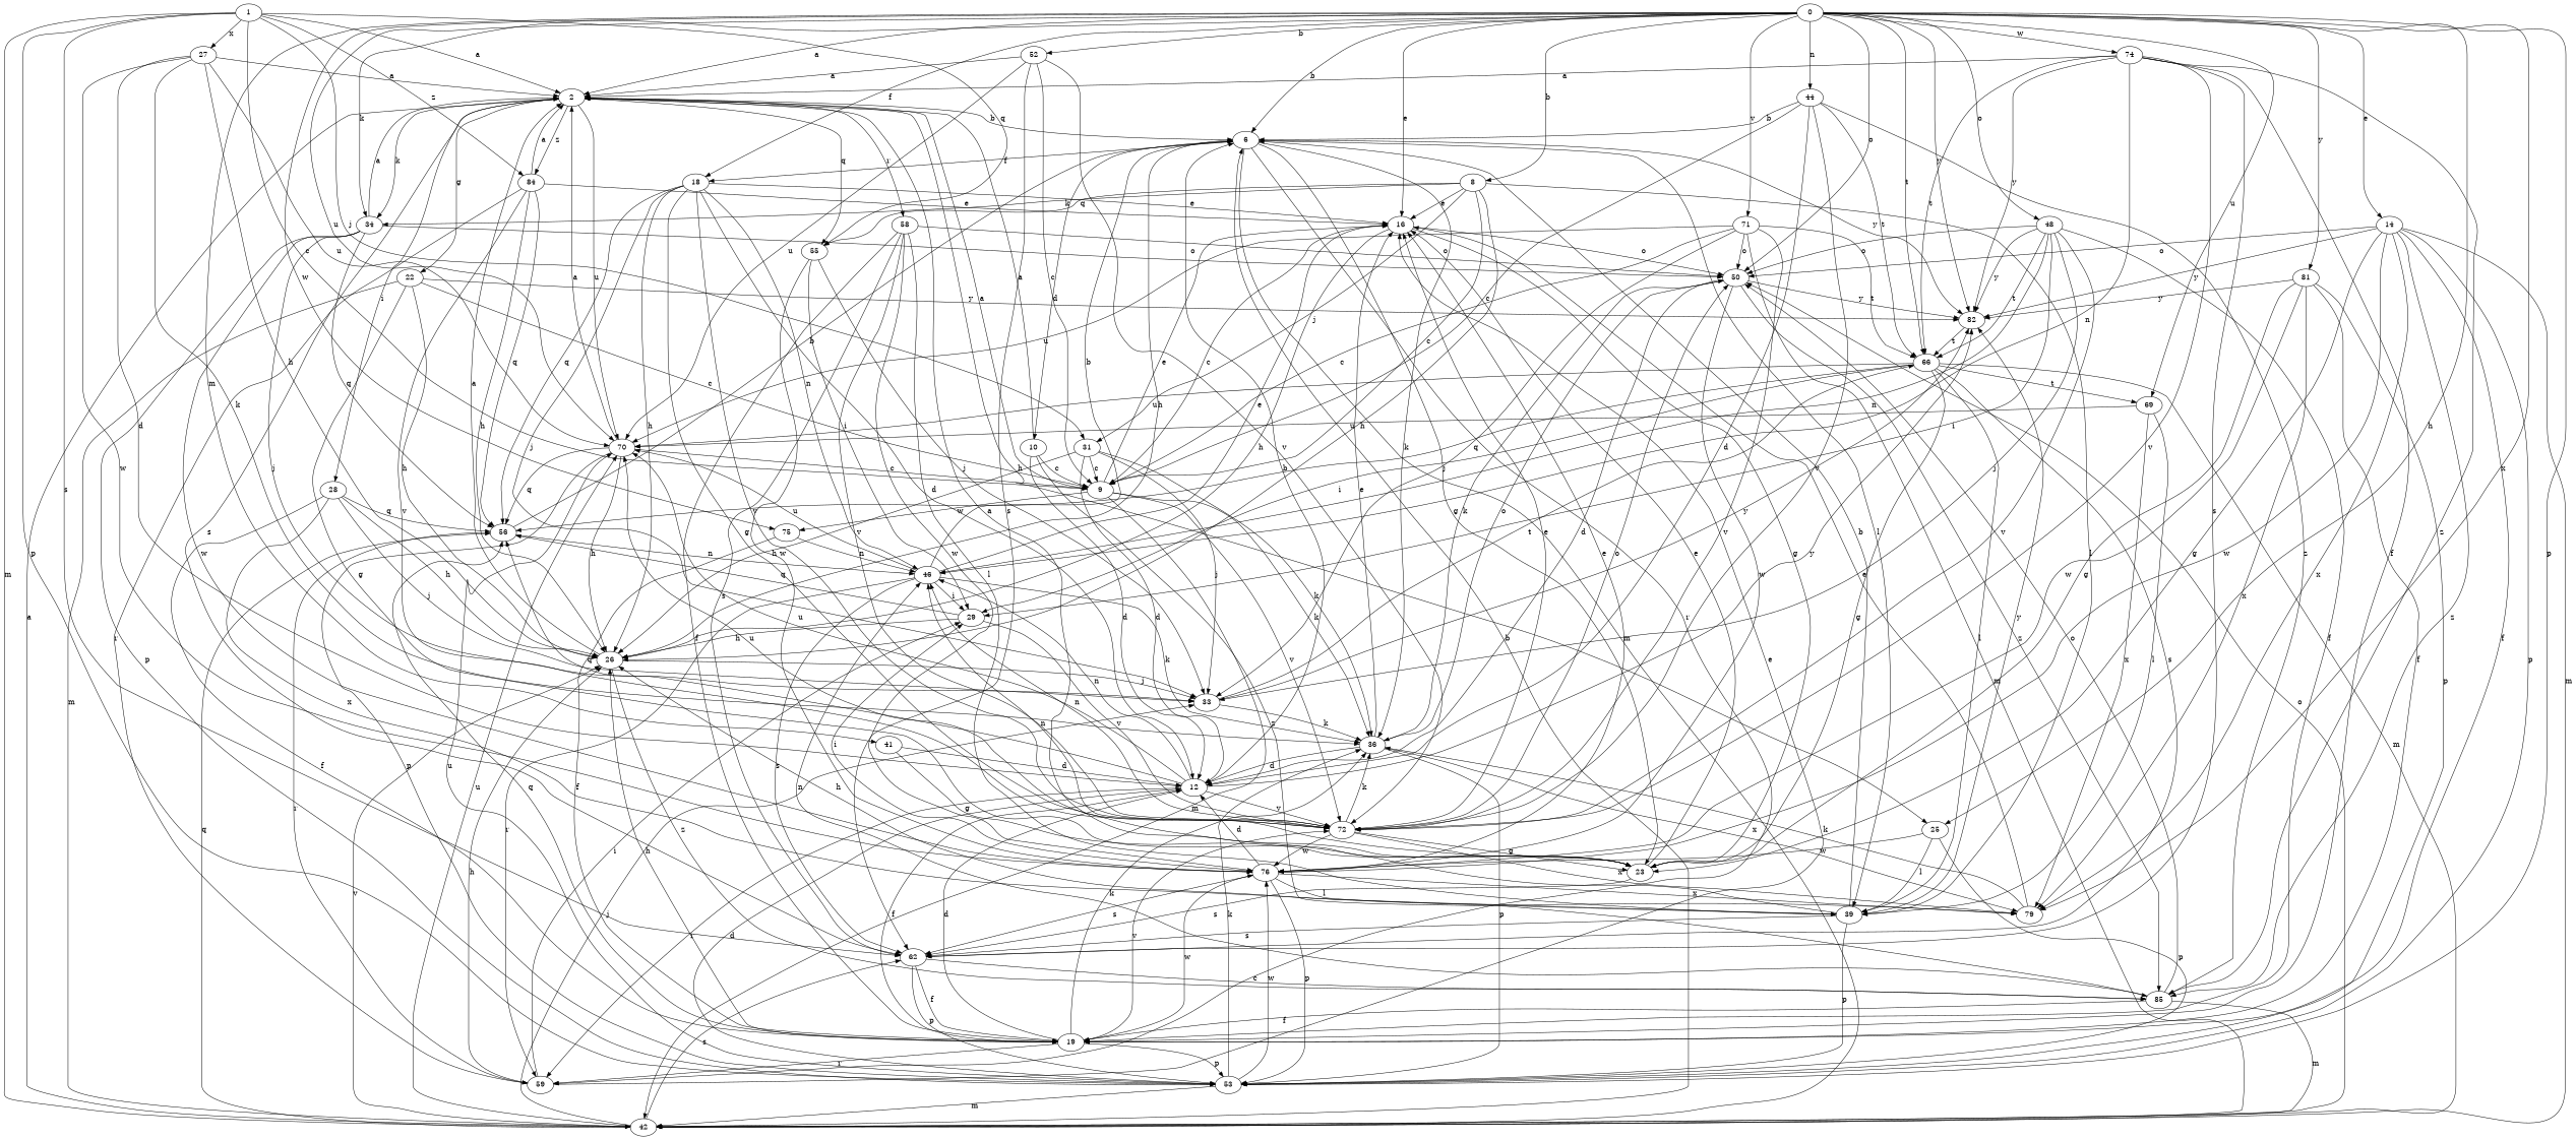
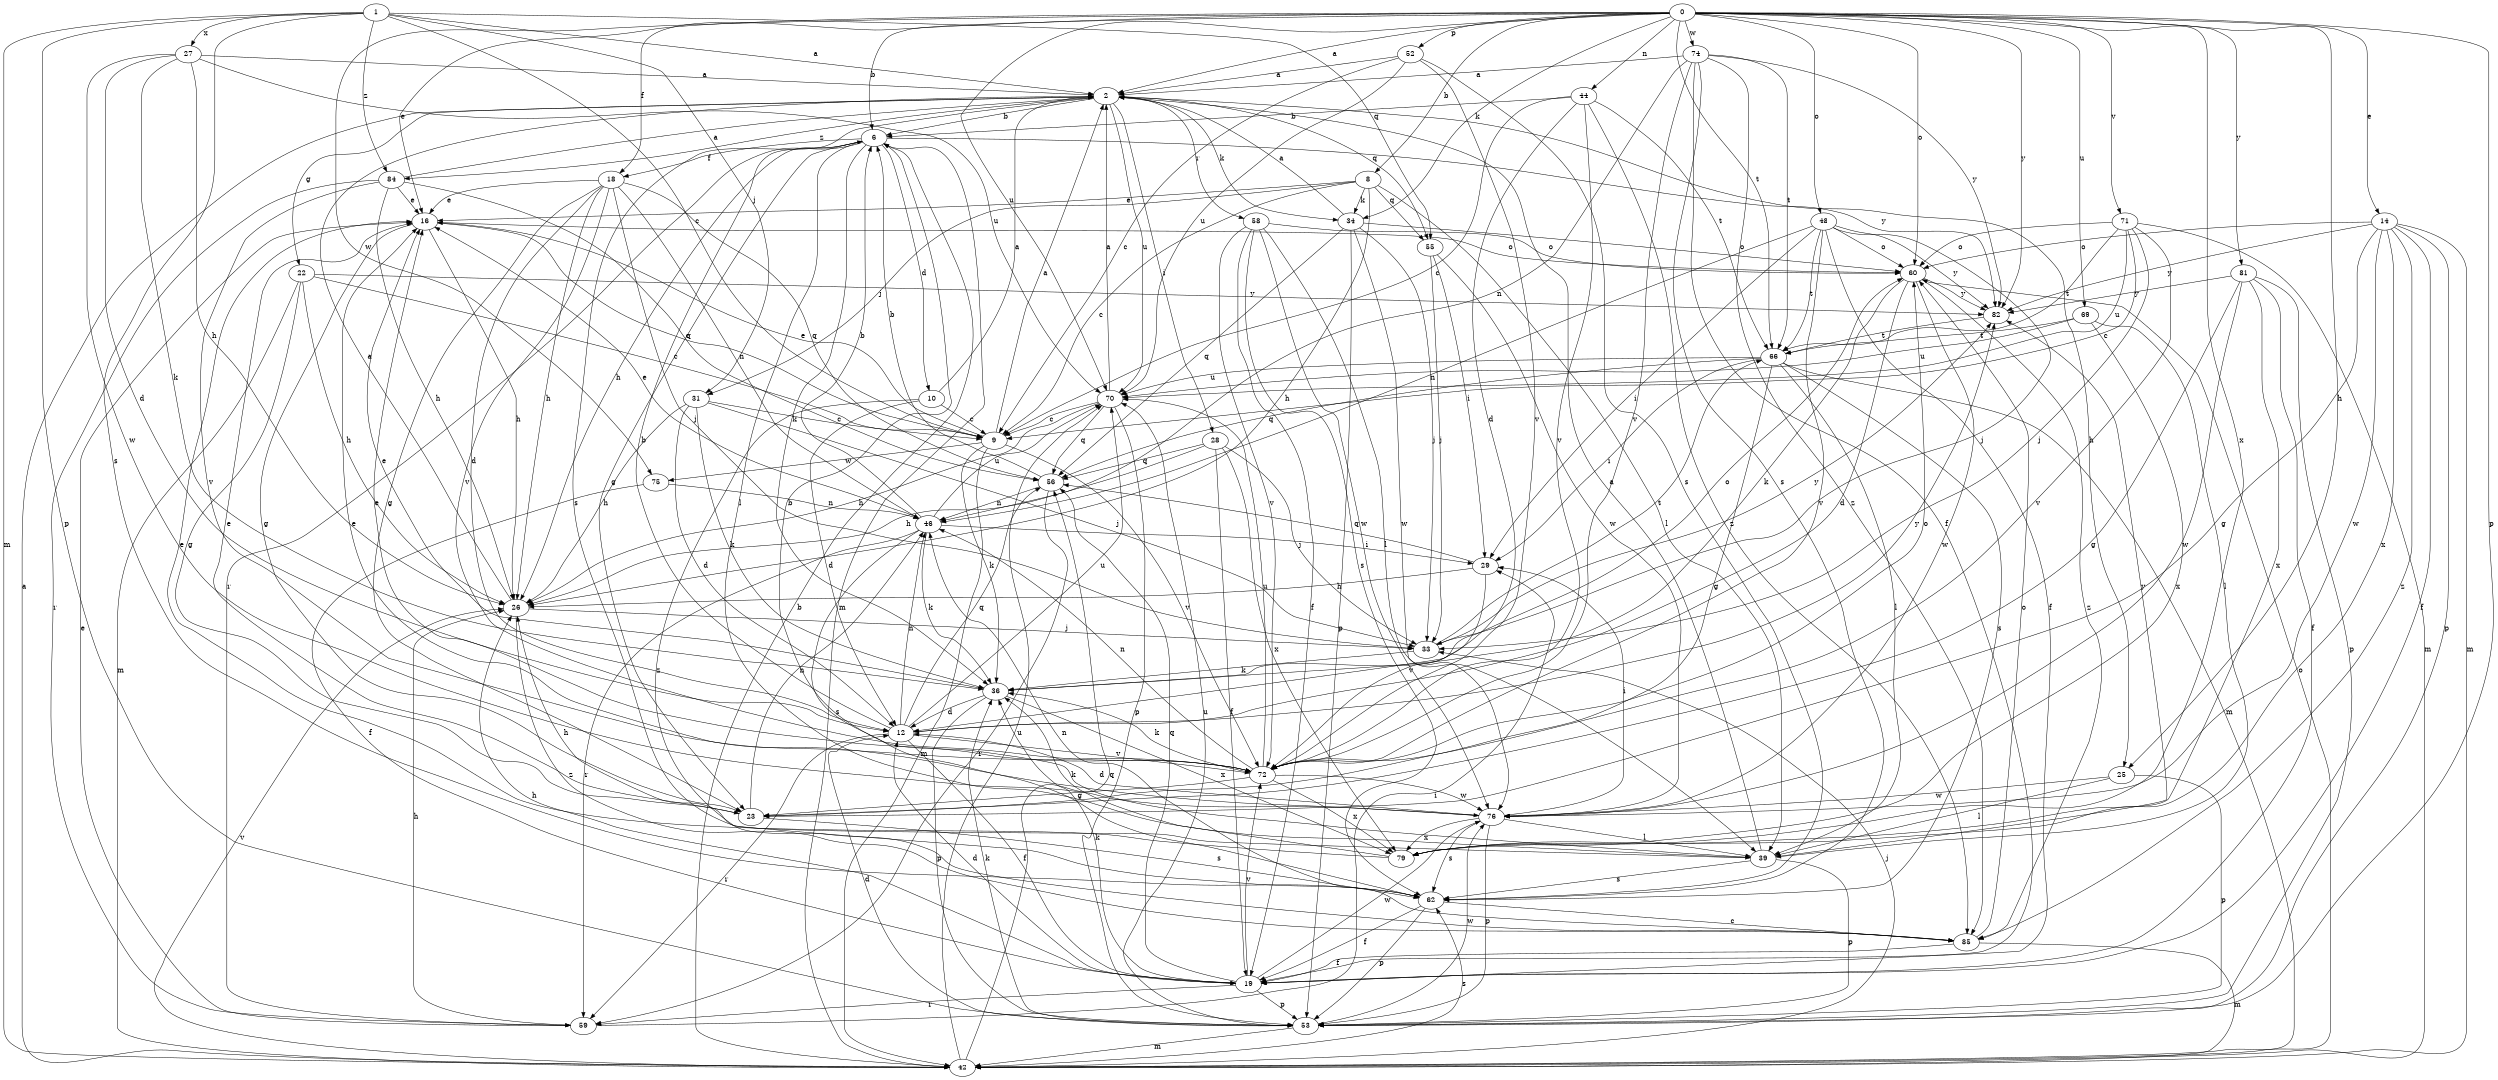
  strict digraph {
    0
    2
    n3 [label=8]
    6
    14
    16
    18
    25
    34
-   41
    44
    48
-   50
+   50 [label=60]
    52
    53
    66
    69
    70
    71
    74
    75
    79
    81
    82
    55
    62
    84
    22
    28
    58
    9
    31
    26
    39
    42
    10
    23
    36
    59
    85
    19
    76
    72
    12
    46
    56
    33
    29
    1
    27
    0 -> 2 [label=a]
    0 -> n3 [label=b]
    0 -> 6 [label=b]
    0 -> 14 [label=e]
    0 -> 16 [label=e]
    0 -> 18 [label=f]
    0 -> 25 [label=h]
    0 -> 34 [label=k]
-   0 -> 41 [label=m]
    0 -> 44 [label=n]
    0 -> 48 [label=o]
    0 -> 50 [label=o]
-   0 -> 52 [label=b]
+   0 -> 52 [label=p]
    0 -> 53 [label=p]
    0 -> 66 [label=t]
    0 -> 69 [label=u]
    0 -> 70 [label=u]
    0 -> 71 [label=v]
    0 -> 74 [label=w]
    0 -> 75 [label=w]
    0 -> 79 [label=x]
    0 -> 81 [label=y]
    0 -> 82 [label=y]
    2 -> 6 [label=b]
    2 -> 25 [label=h]
    2 -> 34 [label=k]
    2 -> 70 [label=u]
    2 -> 55 [label=q]
    2 -> 62 [label=s]
    2 -> 84 [label=z]
    2 -> 22 [label=g]
    2 -> 28 [label=i]
    2 -> 58 [label=r]
    n3 -> 16 [label=e]
    n3 -> 34 [label=k]
    n3 -> 55 [label=q]
    n3 -> 9 [label=c]
    n3 -> 31 [label=j]
    n3 -> 26 [label=h]
    n3 -> 39 [label=l]
    6 -> 18 [label=f]
    6 -> 82 [label=y]
    6 -> 26 [label=h]
    6 -> 39 [label=l]
    6 -> 42 [label=m]
    6 -> 10 [label=d]
    6 -> 23 [label=g]
    6 -> 36 [label=k]
    6 -> 59 [label=r]
    14 -> 50 [label=o]
    14 -> 53 [label=p]
    14 -> 79 [label=x]
    14 -> 82 [label=y]
    14 -> 42 [label=m]
    14 -> 23 [label=g]
    14 -> 85 [label=z]
    14 -> 19 [label=f]
    14 -> 76 [label=w]
    16 -> 50 [label=o]
    16 -> 9 [label=c]
    16 -> 26 [label=h]
    16 -> 23 [label=g]
    18 -> 16 [label=e]
    18 -> 26 [label=h]
    18 -> 23 [label=g]
    18 -> 72 [label=v]
    18 -> 12 [label=d]
    18 -> 46 [label=n]
    18 -> 56 [label=q]
    18 -> 33 [label=j]
    25 -> 53 [label=p]
    25 -> 39 [label=l]
    25 -> 76 [label=w]
    34 -> 2 [label=a]
    34 -> 50 [label=o]
    34 -> 53 [label=p]
    34 -> 76 [label=w]
    34 -> 56 [label=q]
    34 -> 33 [label=j]
-   41 -> 23 [label=g]
-   41 -> 12 [label=d]
    44 -> 6 [label=b]
    44 -> 66 [label=t]
    44 -> 9 [label=c]
    44 -> 85 [label=z]
    44 -> 72 [label=v]
    44 -> 12 [label=d]
    48 -> 50 [label=o]
    48 -> 66 [label=t]
    48 -> 82 [label=y]
    48 -> 19 [label=f]
    48 -> 72 [label=v]
    48 -> 46 [label=n]
    48 -> 33 [label=j]
    48 -> 29 [label=i]
    50 -> 82 [label=y]
    50 -> 36 [label=k]
    50 -> 85 [label=z]
    50 -> 76 [label=w]
    50 -> 12 [label=d]
    52 -> 2 [label=a]
    52 -> 70 [label=u]
    52 -> 62 [label=s]
    52 -> 9 [label=c]
    52 -> 72 [label=v]
    53 -> 70 [label=u]
    53 -> 42 [label=m]
    53 -> 36 [label=k]
    53 -> 76 [label=w]
    53 -> 12 [label=d]
    66 -> 70 [label=u]
    66 -> 62 [label=s]
    66 -> 39 [label=l]
    66 -> 42 [label=m]
    66 -> 23 [label=g]
    66 -> 56 [label=q]
    66 -> 29 [label=i]
-   66 -> 69 [label=t]
+   69 -> 66 [label=t]
    69 -> 70 [label=u]
    69 -> 79 [label=x]
    69 -> 39 [label=l]
    70 -> 2 [label=a]
    70 -> 53 [label=p]
    70 -> 9 [label=c]
    70 -> 26 [label=h]
    70 -> 56 [label=q]
    71 -> 50 [label=o]
    71 -> 66 [label=t]
    71 -> 70 [label=u]
    71 -> 9 [label=c]
    71 -> 42 [label=m]
    71 -> 72 [label=v]
    71 -> 33 [label=j]
    74 -> 2 [label=a]
    74 -> 66 [label=t]
    74 -> 82 [label=y]
    74 -> 62 [label=s]
    74 -> 85 [label=z]
    74 -> 19 [label=f]
    74 -> 72 [label=v]
    74 -> 46 [label=n]
    75 -> 19 [label=f]
    75 -> 46 [label=n]
    79 -> 16 [label=e]
    79 -> 36 [label=k]
    81 -> 53 [label=p]
    81 -> 79 [label=x]
    81 -> 82 [label=y]
    81 -> 23 [label=g]
    81 -> 19 [label=f]
    81 -> 76 [label=w]
    82 -> 66 [label=t]
    55 -> 76 [label=w]
    55 -> 33 [label=j]
    55 -> 29 [label=i]
    62 -> 53 [label=p]
    62 -> 85 [label=c]
    62 -> 19 [label=f]
    84 -> 2 [label=a]
    84 -> 16 [label=e]
    84 -> 26 [label=h]
    84 -> 59 [label=r]
    84 -> 72 [label=v]
    84 -> 56 [label=q]
    22 -> 82 [label=y]
    22 -> 9 [label=c]
    22 -> 26 [label=h]
    22 -> 42 [label=m]
    22 -> 23 [label=g]
    28 -> 79 [label=x]
    28 -> 26 [label=h]
    28 -> 19 [label=f]
    28 -> 56 [label=q]
    28 -> 33 [label=j]
    58 -> 50 [label=o]
    58 -> 62 [label=s]
    58 -> 39 [label=l]
    58 -> 19 [label=f]
    58 -> 76 [label=w]
    58 -> 72 [label=v]
    9 -> 2 [label=a]
    9 -> 16 [label=e]
    9 -> 75 [label=w]
    9 -> 42 [label=m]
    9 -> 36 [label=k]
    9 -> 72 [label=v]
    31 -> 9 [label=c]
    31 -> 26 [label=h]
    31 -> 36 [label=k]
    31 -> 12 [label=d]
    31 -> 33 [label=j]
    26 -> 2 [label=a]
    26 -> 85 [label=z]
    26 -> 33 [label=j]
    39 -> 2 [label=a]
    39 -> 6 [label=b]
    39 -> 53 [label=p]
    39 -> 82 [label=y]
    39 -> 62 [label=s]
    39 -> 26 [label=h]
    42 -> 2 [label=a]
    42 -> 6 [label=b]
    42 -> 50 [label=o]
    42 -> 70 [label=u]
    42 -> 62 [label=s]
    42 -> 26 [label=v]
    42 -> 56 [label=q]
    42 -> 33 [label=j]
    10 -> 2 [label=a]
    10 -> 9 [label=c]
    10 -> 85 [label=z]
    10 -> 12 [label=d]
    23 -> 16 [label=e]
    23 -> 62 [label=s]
    23 -> 46 [label=n]
    36 -> 16 [label=e]
    36 -> 50 [label=o]
    36 -> 53 [label=p]
    36 -> 79 [label=x]
    36 -> 12 [label=d]
    59 -> 16 [label=e]
    59 -> 26 [label=h]
    59 -> 29 [label=i]
    85 -> 50 [label=o]
    85 -> 42 [label=m]
    85 -> 19 [label=f]
    85 -> 46 [label=n]
    19 -> 53 [label=p]
    19 -> 26 [label=h]
    19 -> 36 [label=k]
    19 -> 59 [label=r]
    19 -> 76 [label=w]
    19 -> 72 [label=v]
    19 -> 12 [label=d]
    19 -> 56 [label=q]
    76 -> 16 [label=e]
    76 -> 53 [label=p]
    76 -> 79 [label=x]
    76 -> 62 [label=s]
    76 -> 39 [label=l]
    76 -> 12 [label=d]
    76 -> 29 [label=i]
    72 -> 16 [label=e]
    72 -> 50 [label=o]
    72 -> 70 [label=u]
    72 -> 79 [label=x]
    72 -> 23 [label=g]
    72 -> 36 [label=k]
    72 -> 76 [label=w]
    72 -> 46 [label=n]
    12 -> 6 [label=b]
    12 -> 70 [label=u]
    12 -> 82 [label=y]
    12 -> 59 [label=r]
    12 -> 19 [label=f]
    12 -> 72 [label=v]
    12 -> 46 [label=n]
    12 -> 56 [label=q]
    46 -> 6 [label=b]
    46 -> 16 [label=e]
    46 -> 70 [label=u]
    46 -> 62 [label=s]
    46 -> 36 [label=k]
    46 -> 59 [label=r]
    46 -> 29 [label=i]
    56 -> 6 [label=b]
    56 -> 59 [label=r]
    56 -> 46 [label=n]
    33 -> 66 [label=t]
    33 -> 82 [label=y]
    33 -> 36 [label=k]
    29 -> 26 [label=h]
    29 -> 72 [label=v]
    29 -> 56 [label=q]
    1 -> 2 [label=a]
    1 -> 53 [label=p]
    1 -> 55 [label=q]
    1 -> 62 [label=s]
    1 -> 84 [label=z]
    1 -> 9 [label=c]
    1 -> 31 [label=j]
    1 -> 42 [label=m]
    1 -> 27 [label=x]
    27 -> 2 [label=a]
    27 -> 70 [label=u]
    27 -> 26 [label=h]
    27 -> 36 [label=k]
    27 -> 76 [label=w]
    27 -> 12 [label=d]
  }
